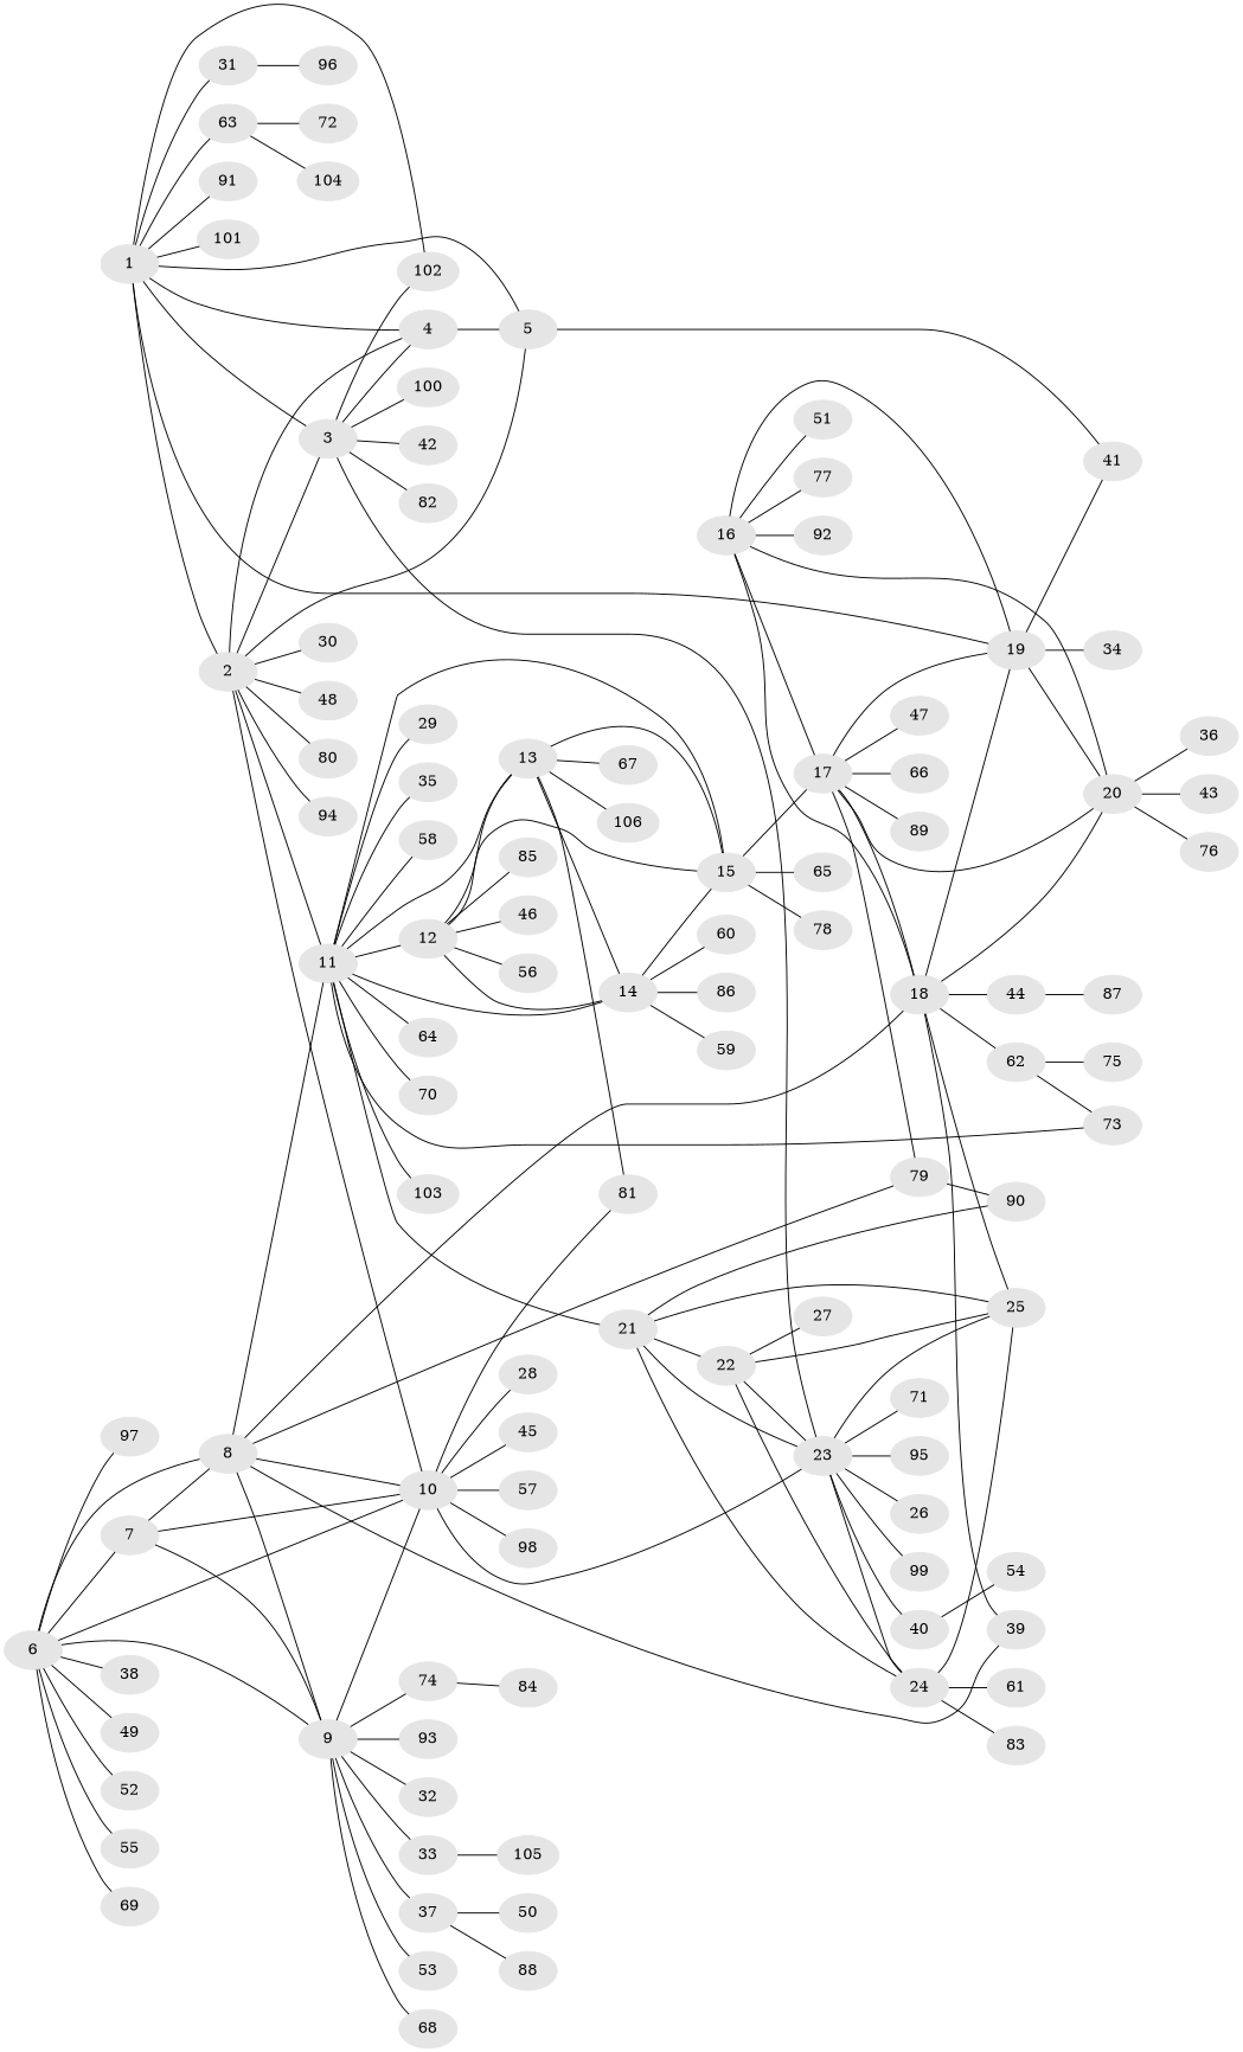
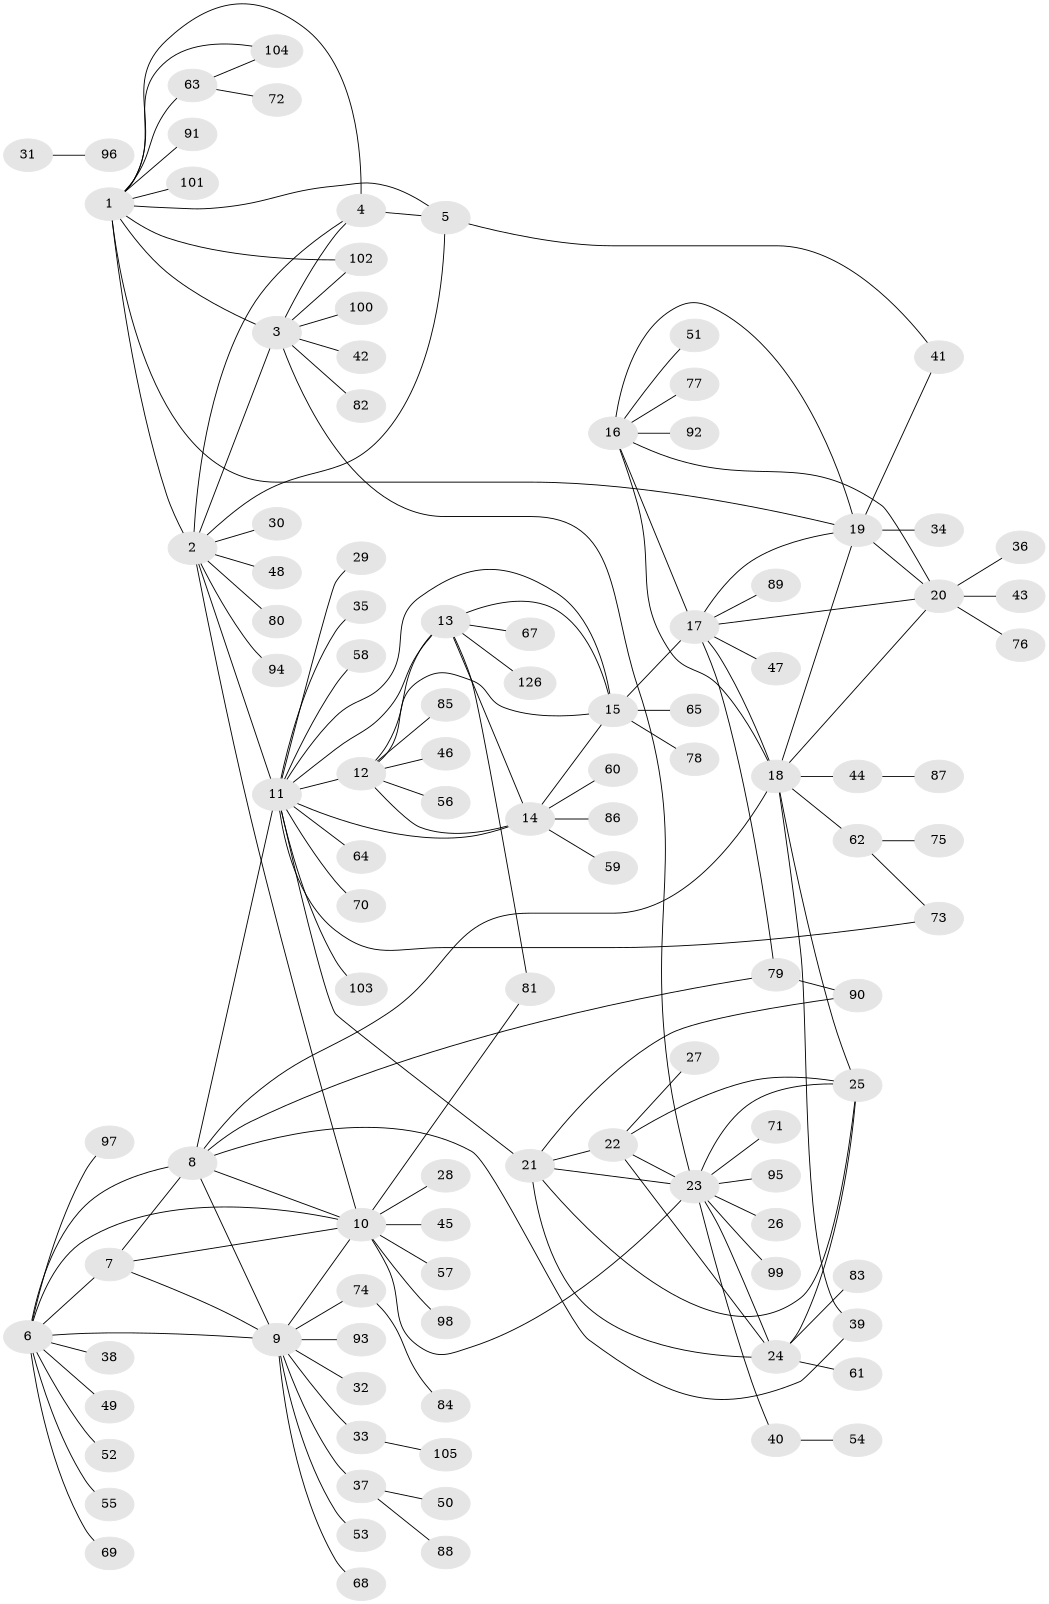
  graph {
    rankdir=LR
    node [color=gray90 style=filled]
    1
    2
    3
    4
    5
    19
    31
    63
    91
    101
    102
    10
    11
    30
    48
    80
    94
    23
    42
    82
    100
    41
    20
    34
    96
    104
    72
    28
    45
    57
    81
    98
    12
    13
    14
    15
    21
    29
    35
    58
    64
    70
    73
    103
    25
    24
    26
    40
    71
    95
    99
    6
    7
    8
    9
    38
    49
    52
    55
    69
    97
    18
    39
    79
    32
    33
    37
    53
    68
    74
    93
    44
    62
    90
    105
    50
    88
    84
    46
    56
    85
    67
-   106
+   106 [label=126]
    59
    60
    86
    17
    65
    78
    22
    47
-   66
    89
    16
    51
    77
    92
    36
    43
    76
    87
    75
    27
    61
    83
    54
    1 -- 2
    1 -- 3
    1 -- 4
    1 -- 5
    1 -- 19
-   1 -- 31
+   1 -- 104
    1 -- 63
    1 -- 91
    1 -- 101
    1 -- 102
    2 -- 3
    2 -- 4
    2 -- 5
    2 -- 10
    2 -- 11
    2 -- 30
    2 -- 48
    2 -- 80
    2 -- 94
    3 -- 4
    3 -- 102
    3 -- 23
    3 -- 42
    3 -- 82
    3 -- 100
    4 -- 5
    5 -- 41
    19 -- 41
    19 -- 20
    19 -- 34
    31 -- 96
    63 -- 104
    63 -- 72
    10 -- 23
    10 -- 28
    10 -- 45
    10 -- 57
    10 -- 81
    10 -- 98
    11 -- 12
    11 -- 13
    11 -- 14
    11 -- 15
    11 -- 21
    11 -- 29
    11 -- 35
    11 -- 58
    11 -- 64
    11 -- 70
    11 -- 73
    11 -- 103
    23 -- 25
    23 -- 24
    23 -- 26
    23 -- 40
    23 -- 71
    23 -- 95
    23 -- 99
    20 -- 36
    20 -- 43
    20 -- 76
    12 -- 13
    12 -- 14
    12 -- 15
    12 -- 46
    12 -- 56
    12 -- 85
    13 -- 81
    13 -- 14
    13 -- 15
    13 -- 67
    13 -- 106
    14 -- 15
    14 -- 59
    14 -- 60
    14 -- 86
    15 -- 17
    15 -- 65
    15 -- 78
    21 -- 23
    21 -- 25
    21 -- 24
    21 -- 90
    21 -- 22
    24 -- 25
    24 -- 61
    24 -- 83
    40 -- 54
    6 -- 10
    6 -- 7
    6 -- 8
    6 -- 9
    6 -- 38
    6 -- 49
    6 -- 52
    6 -- 55
    6 -- 69
    6 -- 97
    7 -- 10
    7 -- 8
    7 -- 9
    8 -- 10
    8 -- 11
    8 -- 9
    8 -- 18
    8 -- 39
    8 -- 79
    9 -- 10
    9 -- 32
    9 -- 33
    9 -- 37
    9 -- 53
    9 -- 68
    9 -- 74
    9 -- 93
    18 -- 19
    18 -- 20
    18 -- 25
    18 -- 39
    18 -- 44
    18 -- 62
    79 -- 90
    33 -- 105
    37 -- 50
    37 -- 88
    74 -- 84
    44 -- 87
    62 -- 73
    62 -- 75
    17 -- 19
    17 -- 20
    17 -- 18
    17 -- 79
    17 -- 47
-   17 -- 66
    17 -- 89
    22 -- 23
    22 -- 25
    22 -- 24
    22 -- 27
    16 -- 19
    16 -- 20
    16 -- 18
    16 -- 17
    16 -- 51
    16 -- 77
    16 -- 92
  }
